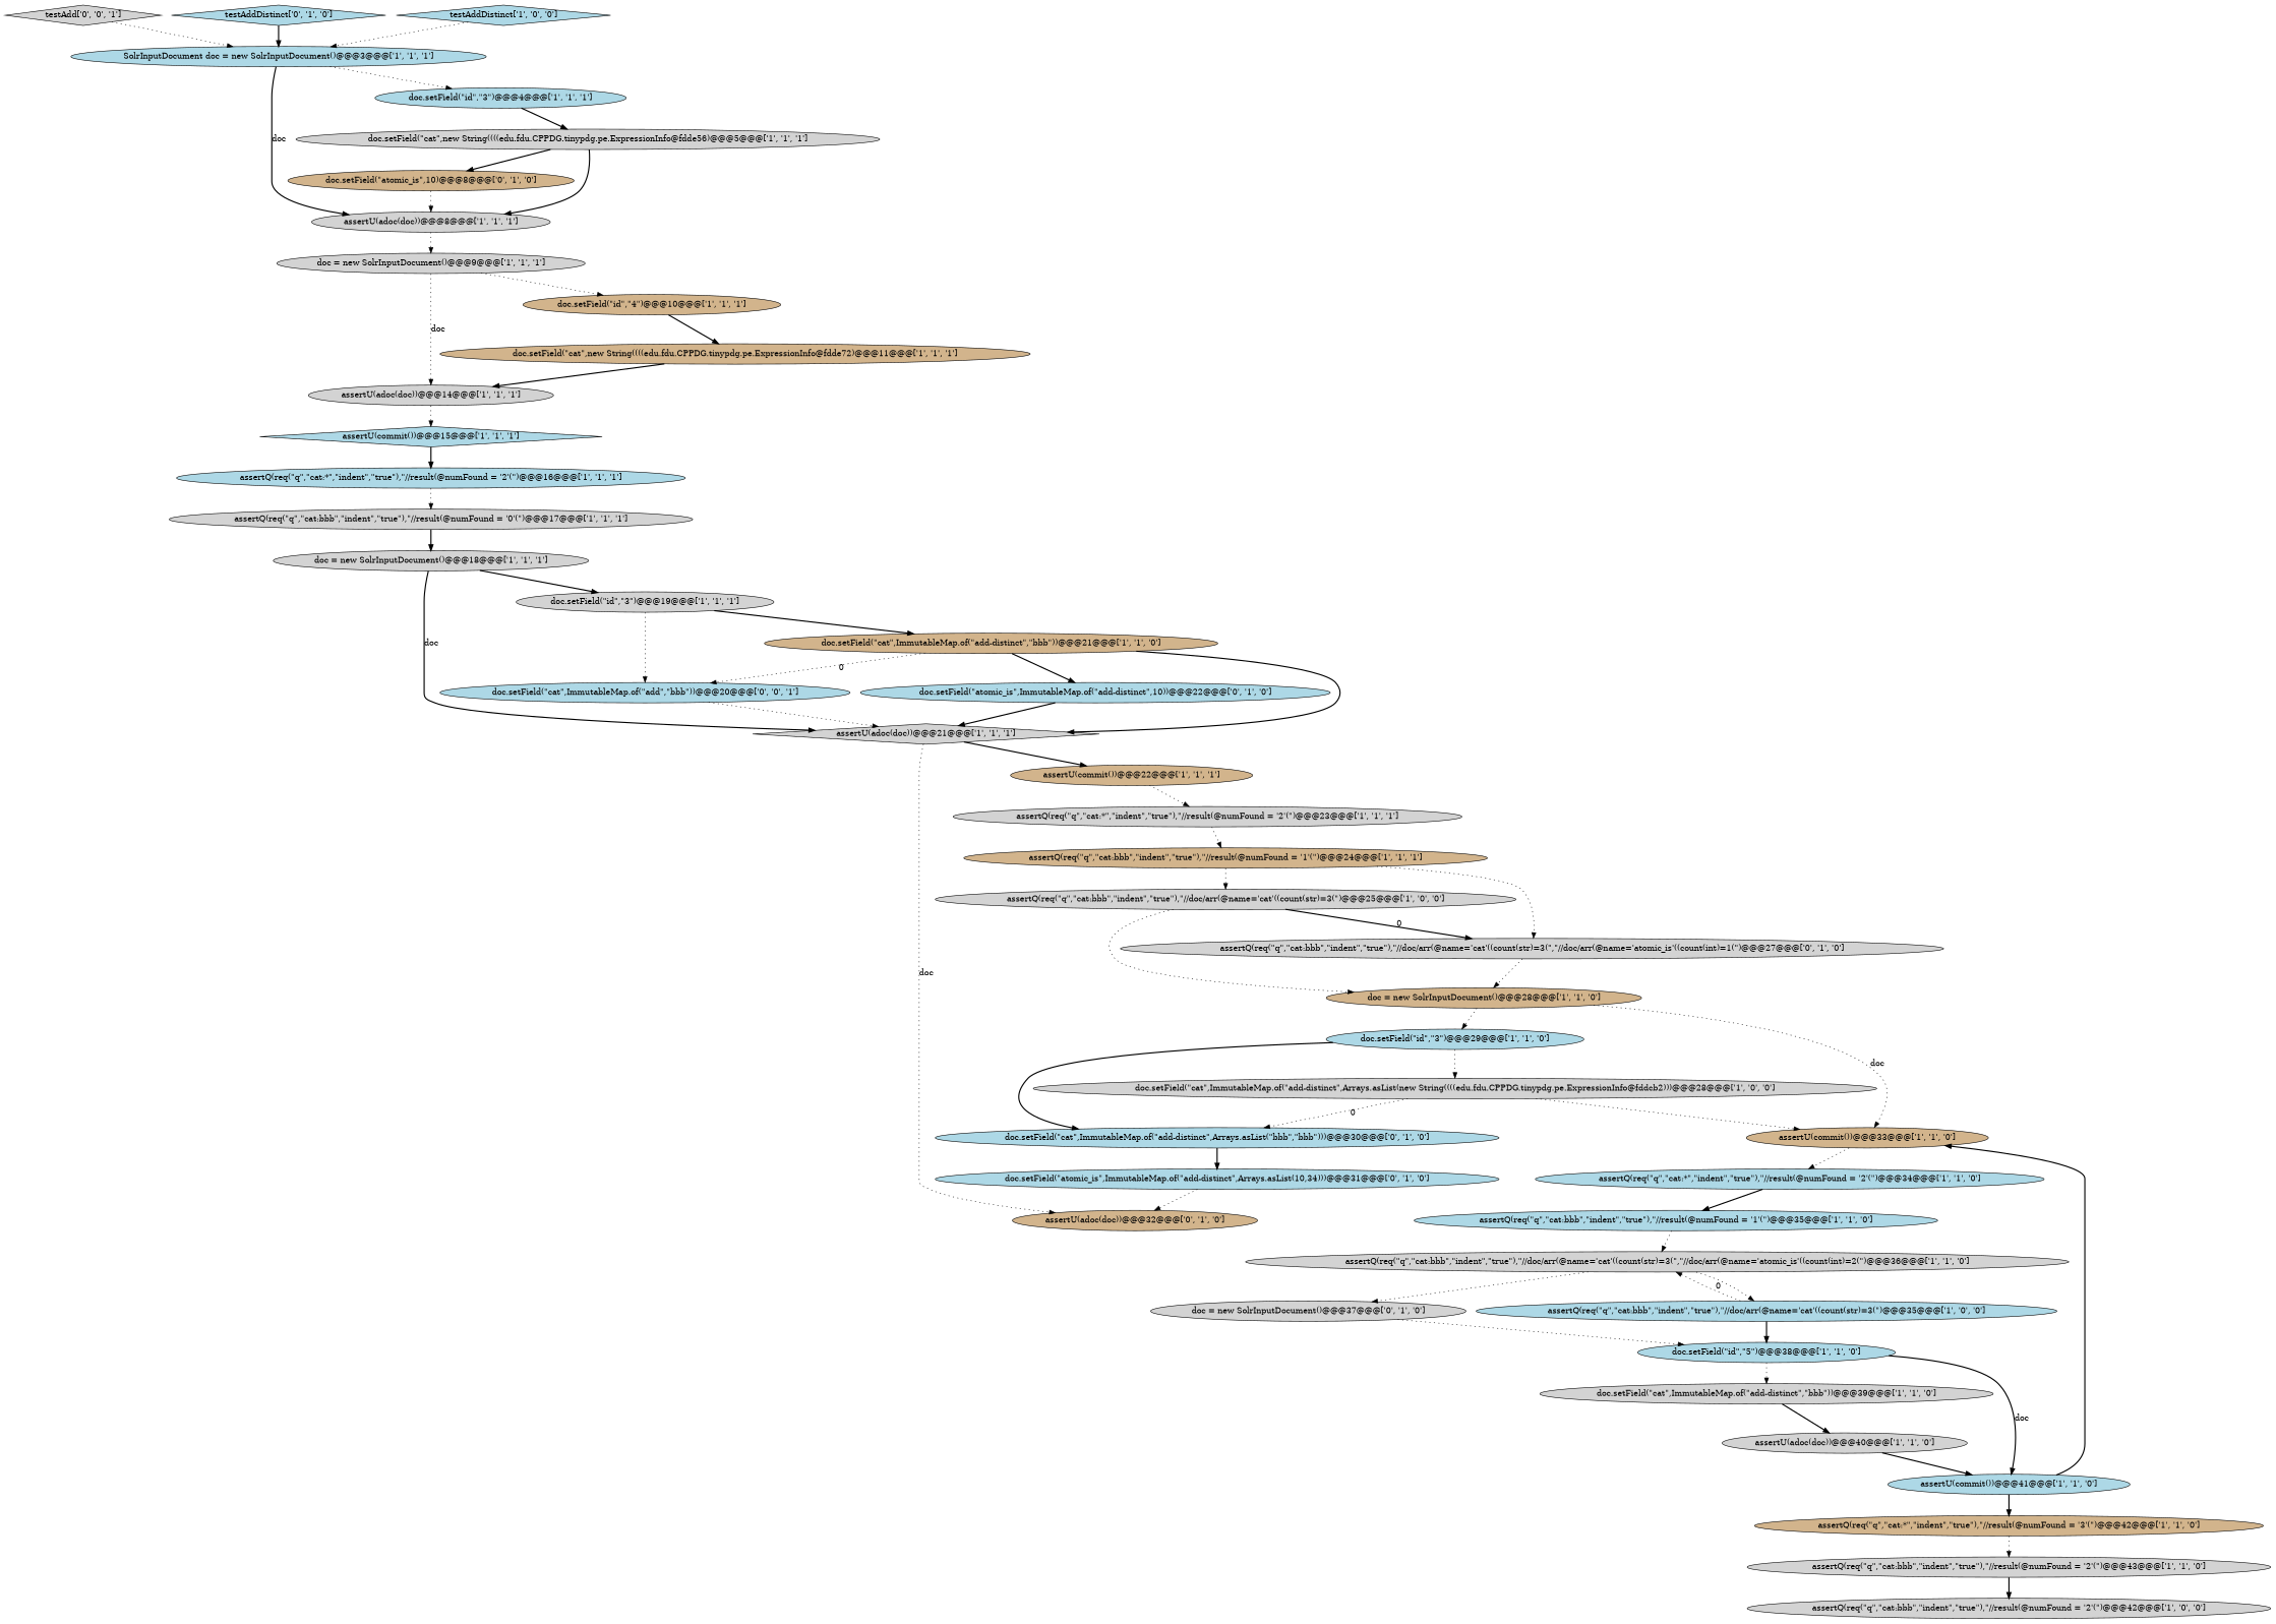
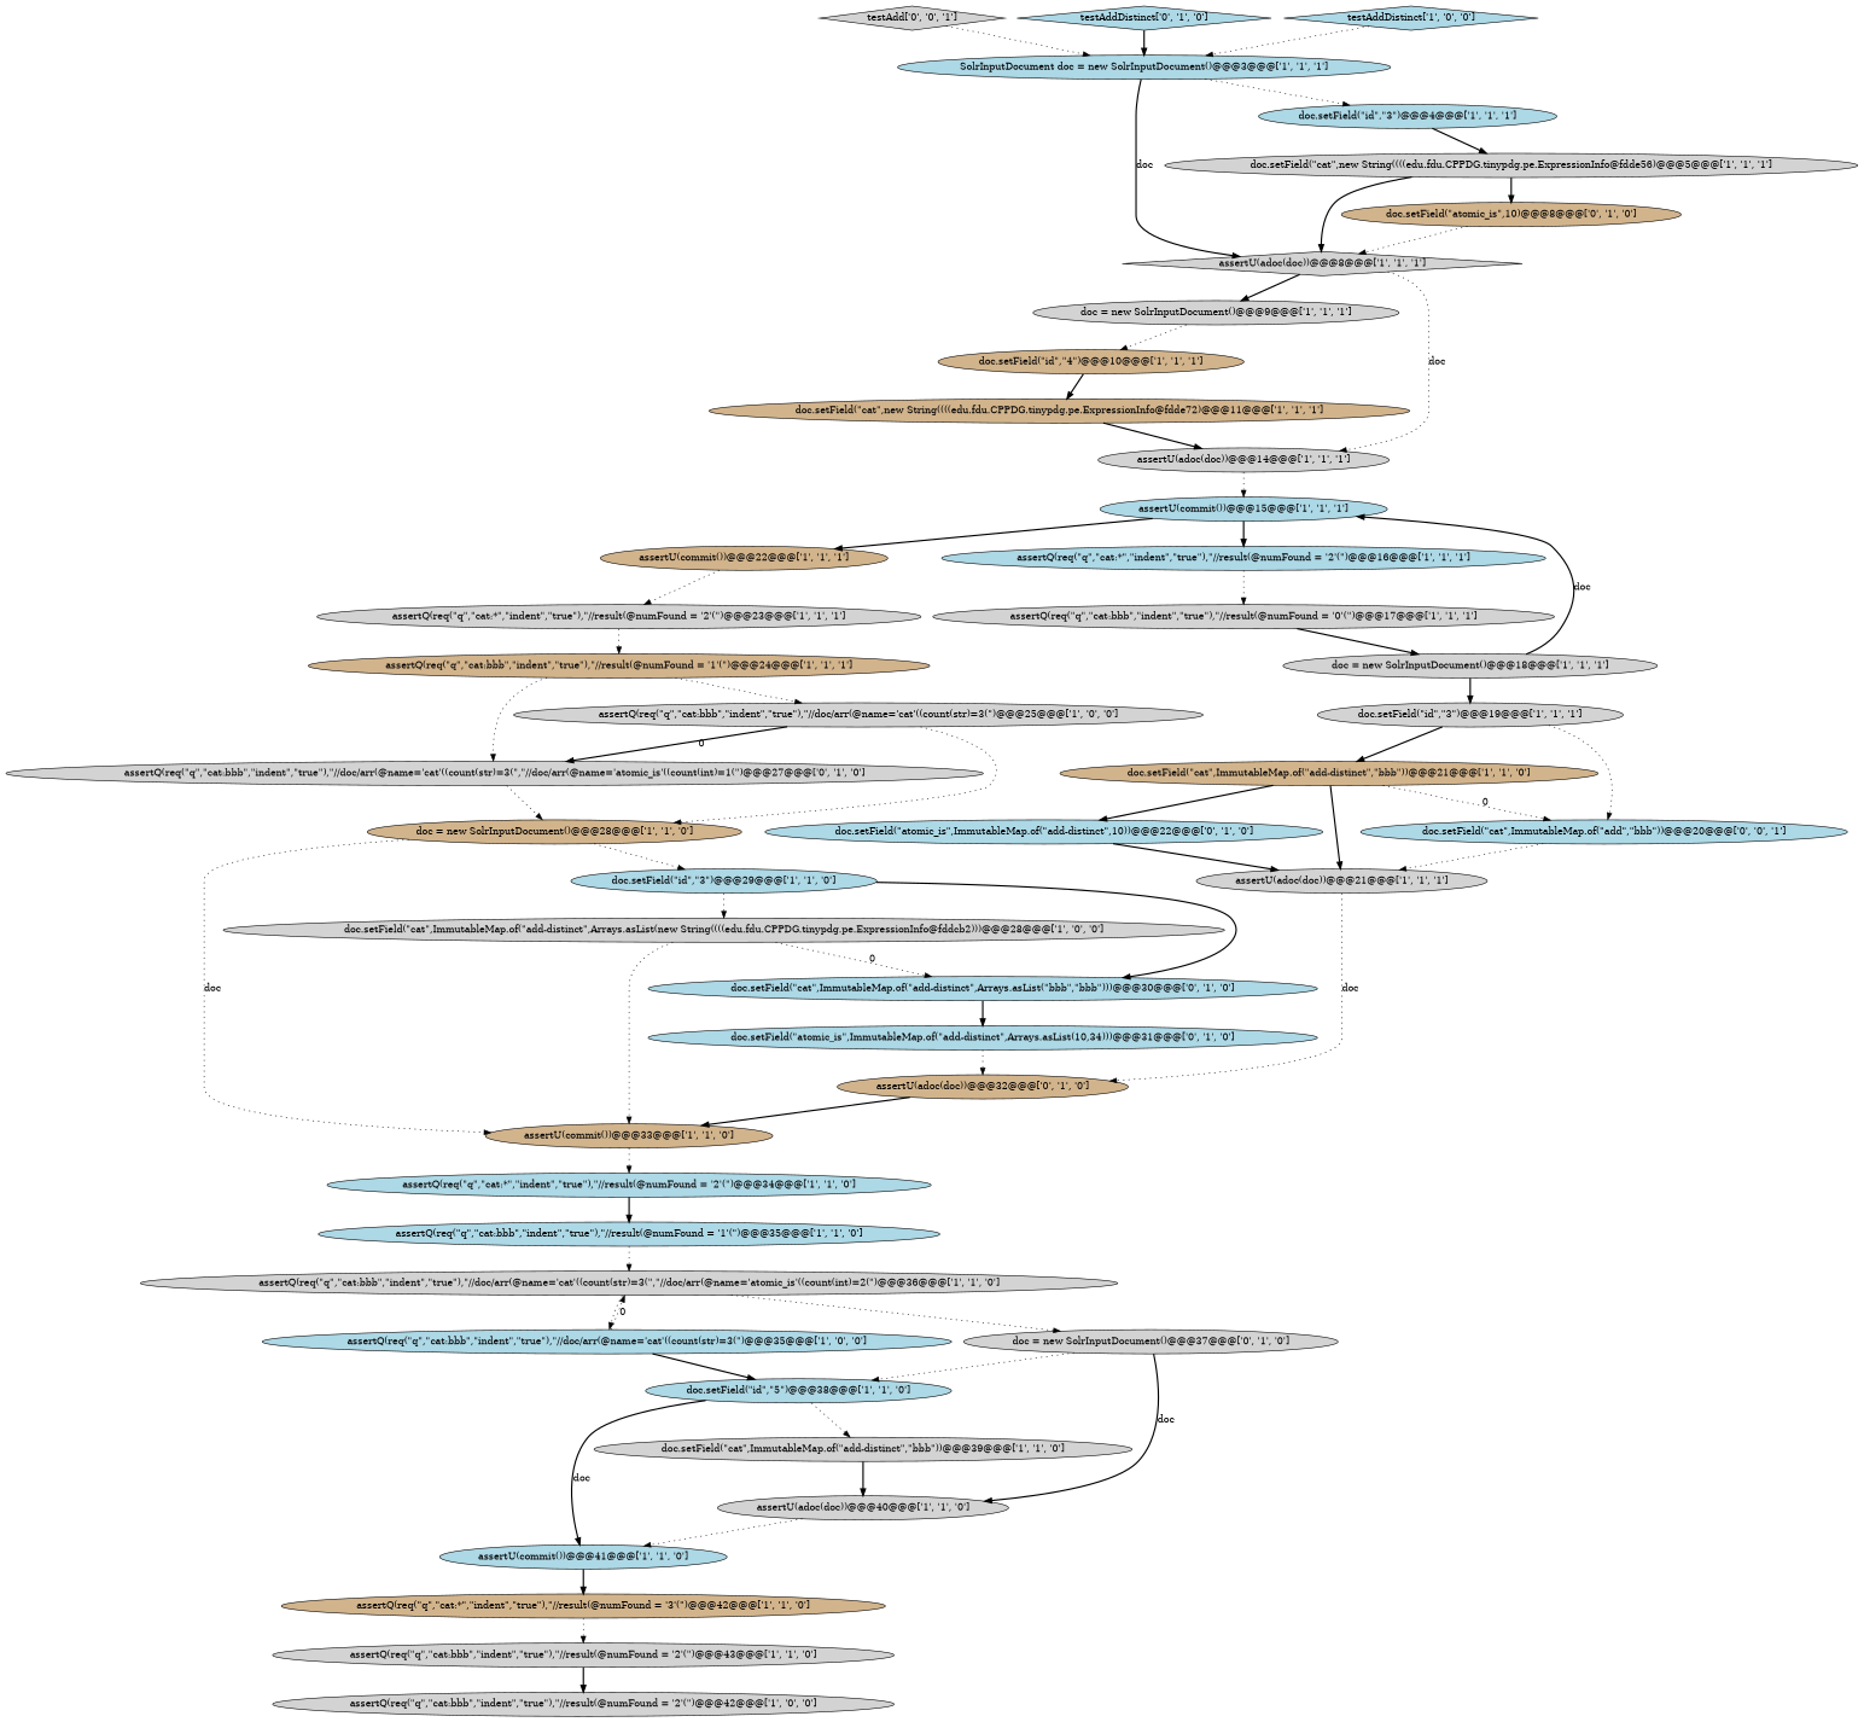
  digraph {
    node [fillcolor=lightgrey shape=ellipse style=filled]
    edge [style=dotted]
    n1 [label="testAdd['0', '0', '1']" shape=diamond]
    n2 [fillcolor=lightblue label="SolrInputDocument doc = new SolrInputDocument()@@@3@@@['1', '1', '1']"]
-   n3 [label="assertU(adoc(doc))@@@8@@@['1', '1', '1']"]
+   n3 [label="assertU(adoc(doc))@@@8@@@['1', '1', '1']" shape=diamond]
    n4 [fillcolor=lightblue label="doc.setField(\"id\",\"3\")@@@4@@@['1', '1', '1']"]
    n5 [fillcolor=tan label="assertQ(req(\"q\",\"cat:bbb\",\"indent\",\"true\"),\"//result(@numFound = '1'(\")@@@24@@@['1', '1', '1']"]
    n6 [label="assertQ(req(\"q\",\"cat:bbb\",\"indent\",\"true\"),\"//doc/arr(@name='cat'((count(str)=3(\",\"//doc/arr(@name='atomic_is'((count(int)=1(\")@@@27@@@['0', '1', '0']"]
    n7 [label="assertQ(req(\"q\",\"cat:bbb\",\"indent\",\"true\"),\"//doc/arr(@name='cat'((count(str)=3(\")@@@25@@@['1', '0', '0']"]
    n8 [fillcolor=tan label="doc = new SolrInputDocument()@@@28@@@['1', '1', '0']"]
    n9 [label="doc = new SolrInputDocument()@@@9@@@['1', '1', '1']"]
    n10 [label="assertU(adoc(doc))@@@14@@@['1', '1', '1']"]
    n11 [fillcolor=tan label="doc.setField(\"id\",\"4\")@@@10@@@['1', '1', '1']"]
    n12 [label="doc.setField(\"cat\",ImmutableMap.of(\"add-distinct\",Arrays.asList(new String((((edu.fdu.CPPDG.tinypdg.pe.ExpressionInfo@fddcb2)))@@@28@@@['1', '0', '0']"]
    n13 [fillcolor=tan label="assertU(commit())@@@33@@@['1', '1', '0']"]
    n14 [fillcolor=lightblue label="doc.setField(\"cat\",ImmutableMap.of(\"add-distinct\",Arrays.asList(\"bbb\",\"bbb\")))@@@30@@@['0', '1', '0']"]
    n15 [fillcolor=lightblue label="assertQ(req(\"q\",\"cat:*\",\"indent\",\"true\"),\"//result(@numFound = '2'(\")@@@34@@@['1', '1', '0']"]
    n16 [fillcolor=lightblue label="doc.setField(\"atomic_is\",ImmutableMap.of(\"add-distinct\",Arrays.asList(10,34)))@@@31@@@['0', '1', '0']"]
    n17 [label="doc.setField(\"cat\",new String((((edu.fdu.CPPDG.tinypdg.pe.ExpressionInfo@fdde56)@@@5@@@['1', '1', '1']"]
    n18 [fillcolor=tan label="doc.setField(\"atomic_is\",10)@@@8@@@['0', '1', '0']"]
    n19 [fillcolor=lightblue label="doc.setField(\"atomic_is\",ImmutableMap.of(\"add-distinct\",10))@@@22@@@['0', '1', '0']"]
-   n20 [label="assertU(adoc(doc))@@@21@@@['1', '1', '1']" shape=diamond]
+   n20 [label="assertU(adoc(doc))@@@21@@@['1', '1', '1']"]
    n21 [fillcolor=tan label="assertU(adoc(doc))@@@32@@@['0', '1', '0']"]
    n22 [fillcolor=tan label="assertU(commit())@@@22@@@['1', '1', '1']"]
    n23 [fillcolor=lightblue label="assertQ(req(\"q\",\"cat:bbb\",\"indent\",\"true\"),\"//result(@numFound = '1'(\")@@@35@@@['1', '1', '0']"]
    n24 [label="assertQ(req(\"q\",\"cat:bbb\",\"indent\",\"true\"),\"//doc/arr(@name='cat'((count(str)=3(\",\"//doc/arr(@name='atomic_is'((count(int)=2(\")@@@36@@@['1', '1', '0']"]
    n25 [fillcolor=lightblue label="assertQ(req(\"q\",\"cat:bbb\",\"indent\",\"true\"),\"//doc/arr(@name='cat'((count(str)=3(\")@@@35@@@['1', '0', '0']"]
    n26 [label="doc = new SolrInputDocument()@@@37@@@['0', '1', '0']"]
    n27 [fillcolor=lightblue label="doc.setField(\"id\",\"5\")@@@38@@@['1', '1', '0']"]
    n28 [label="assertU(adoc(doc))@@@40@@@['1', '1', '0']"]
-   n29 [fillcolor=lightblue label="assertU(commit())@@@15@@@['1', '1', '1']" shape=diamond]
+   n29 [fillcolor=lightblue label="assertU(commit())@@@15@@@['1', '1', '1']"]
    n30 [fillcolor=tan label="doc.setField(\"cat\",new String((((edu.fdu.CPPDG.tinypdg.pe.ExpressionInfo@fdde72)@@@11@@@['1', '1', '1']"]
    n31 [label="assertQ(req(\"q\",\"cat:bbb\",\"indent\",\"true\"),\"//result(@numFound = '2'(\")@@@42@@@['1', '0', '0']"]
    n32 [fillcolor=lightblue label="assertU(commit())@@@41@@@['1', '1', '0']"]
    n33 [fillcolor=tan label="assertQ(req(\"q\",\"cat:*\",\"indent\",\"true\"),\"//result(@numFound = '3'(\")@@@42@@@['1', '1', '0']"]
    n34 [label="assertQ(req(\"q\",\"cat:bbb\",\"indent\",\"true\"),\"//result(@numFound = '2'(\")@@@43@@@['1', '1', '0']"]
    n35 [label="doc = new SolrInputDocument()@@@18@@@['1', '1', '1']"]
    n36 [label="doc.setField(\"id\",\"3\")@@@19@@@['1', '1', '1']"]
    n37 [fillcolor=tan label="doc.setField(\"cat\",ImmutableMap.of(\"add-distinct\",\"bbb\"))@@@21@@@['1', '1', '0']"]
    n38 [fillcolor=lightblue label="doc.setField(\"cat\",ImmutableMap.of(\"add\",\"bbb\"))@@@20@@@['0', '0', '1']"]
    n39 [label="doc.setField(\"cat\",ImmutableMap.of(\"add-distinct\",\"bbb\"))@@@39@@@['1', '1', '0']"]
    n40 [fillcolor=lightblue label="doc.setField(\"id\",\"3\")@@@29@@@['1', '1', '0']"]
    n41 [fillcolor=lightblue label="testAddDistinct['0', '1', '0']" shape=diamond]
    n42 [fillcolor=lightblue label="assertQ(req(\"q\",\"cat:*\",\"indent\",\"true\"),\"//result(@numFound = '2'(\")@@@16@@@['1', '1', '1']"]
    n43 [label="assertQ(req(\"q\",\"cat:*\",\"indent\",\"true\"),\"//result(@numFound = '2'(\")@@@23@@@['1', '1', '1']"]
    n44 [label="assertQ(req(\"q\",\"cat:bbb\",\"indent\",\"true\"),\"//result(@numFound = '0'(\")@@@17@@@['1', '1', '1']"]
    n45 [fillcolor=lightblue label="testAddDistinct['1', '0', '0']" shape=diamond]
    n1 -> n2
    n2 -> n3 [label=doc style=bold]
    n2 -> n4
-   n3 -> n9
+   n3 -> n9 [style=bold]
    n4 -> n17 [style=bold]
    n5 -> n6
    n5 -> n7
    n6 -> n8
    n7 -> n6 [label=0 style=bold]
    n7 -> n8
    n8 -> n13 [label=doc]
    n8 -> n40
-   n9 -> n10 [label=doc]
+   n3 -> n10 [label=doc]
    n9 -> n11
    n10 -> n29
    n11 -> n30 [style=bold]
    n12 -> n13
    n12 -> n14 [label=0]
    n13 -> n15
    n14 -> n16 [style=bold]
    n15 -> n23 [style=bold]
    n16 -> n21
    n17 -> n3 [style=bold]
    n17 -> n18 [style=bold]
    n18 -> n3
    n19 -> n20 [style=bold]
    n20 -> n21 [label=doc]
-   n20 -> n22 [style=bold]
-   n32 -> n13 [style=bold]
+   n29 -> n22 [style=bold]
+   n21 -> n13 [style=bold]
    n22 -> n43
    n23 -> n24
    n24 -> n25
    n24 -> n26
    n25 -> n24 [label=0]
    n25 -> n27 [style=bold]
    n26 -> n27
+   n26 -> n28 [label=doc style=bold]
    n27 -> n32 [label=doc style=bold]
    n27 -> n39
-   n28 -> n32 [style=bold]
+   n28 -> n32
    n29 -> n42 [style=bold]
    n30 -> n10 [style=bold]
    n32 -> n33 [style=bold]
    n33 -> n34
    n34 -> n31 [style=bold]
-   n35 -> n20 [label=doc style=bold]
+   n35 -> n29 [label=doc style=bold]
    n35 -> n36 [style=bold]
    n36 -> n37 [style=bold]
    n36 -> n38
    n37 -> n19 [style=bold]
    n37 -> n20 [style=bold]
    n37 -> n38 [label=0]
    n38 -> n20
    n39 -> n28 [style=bold]
    n40 -> n12
    n40 -> n14 [style=bold]
    n41 -> n2 [style=bold]
    n42 -> n44
    n43 -> n5
    n44 -> n35 [style=bold]
    n45 -> n2
  }
